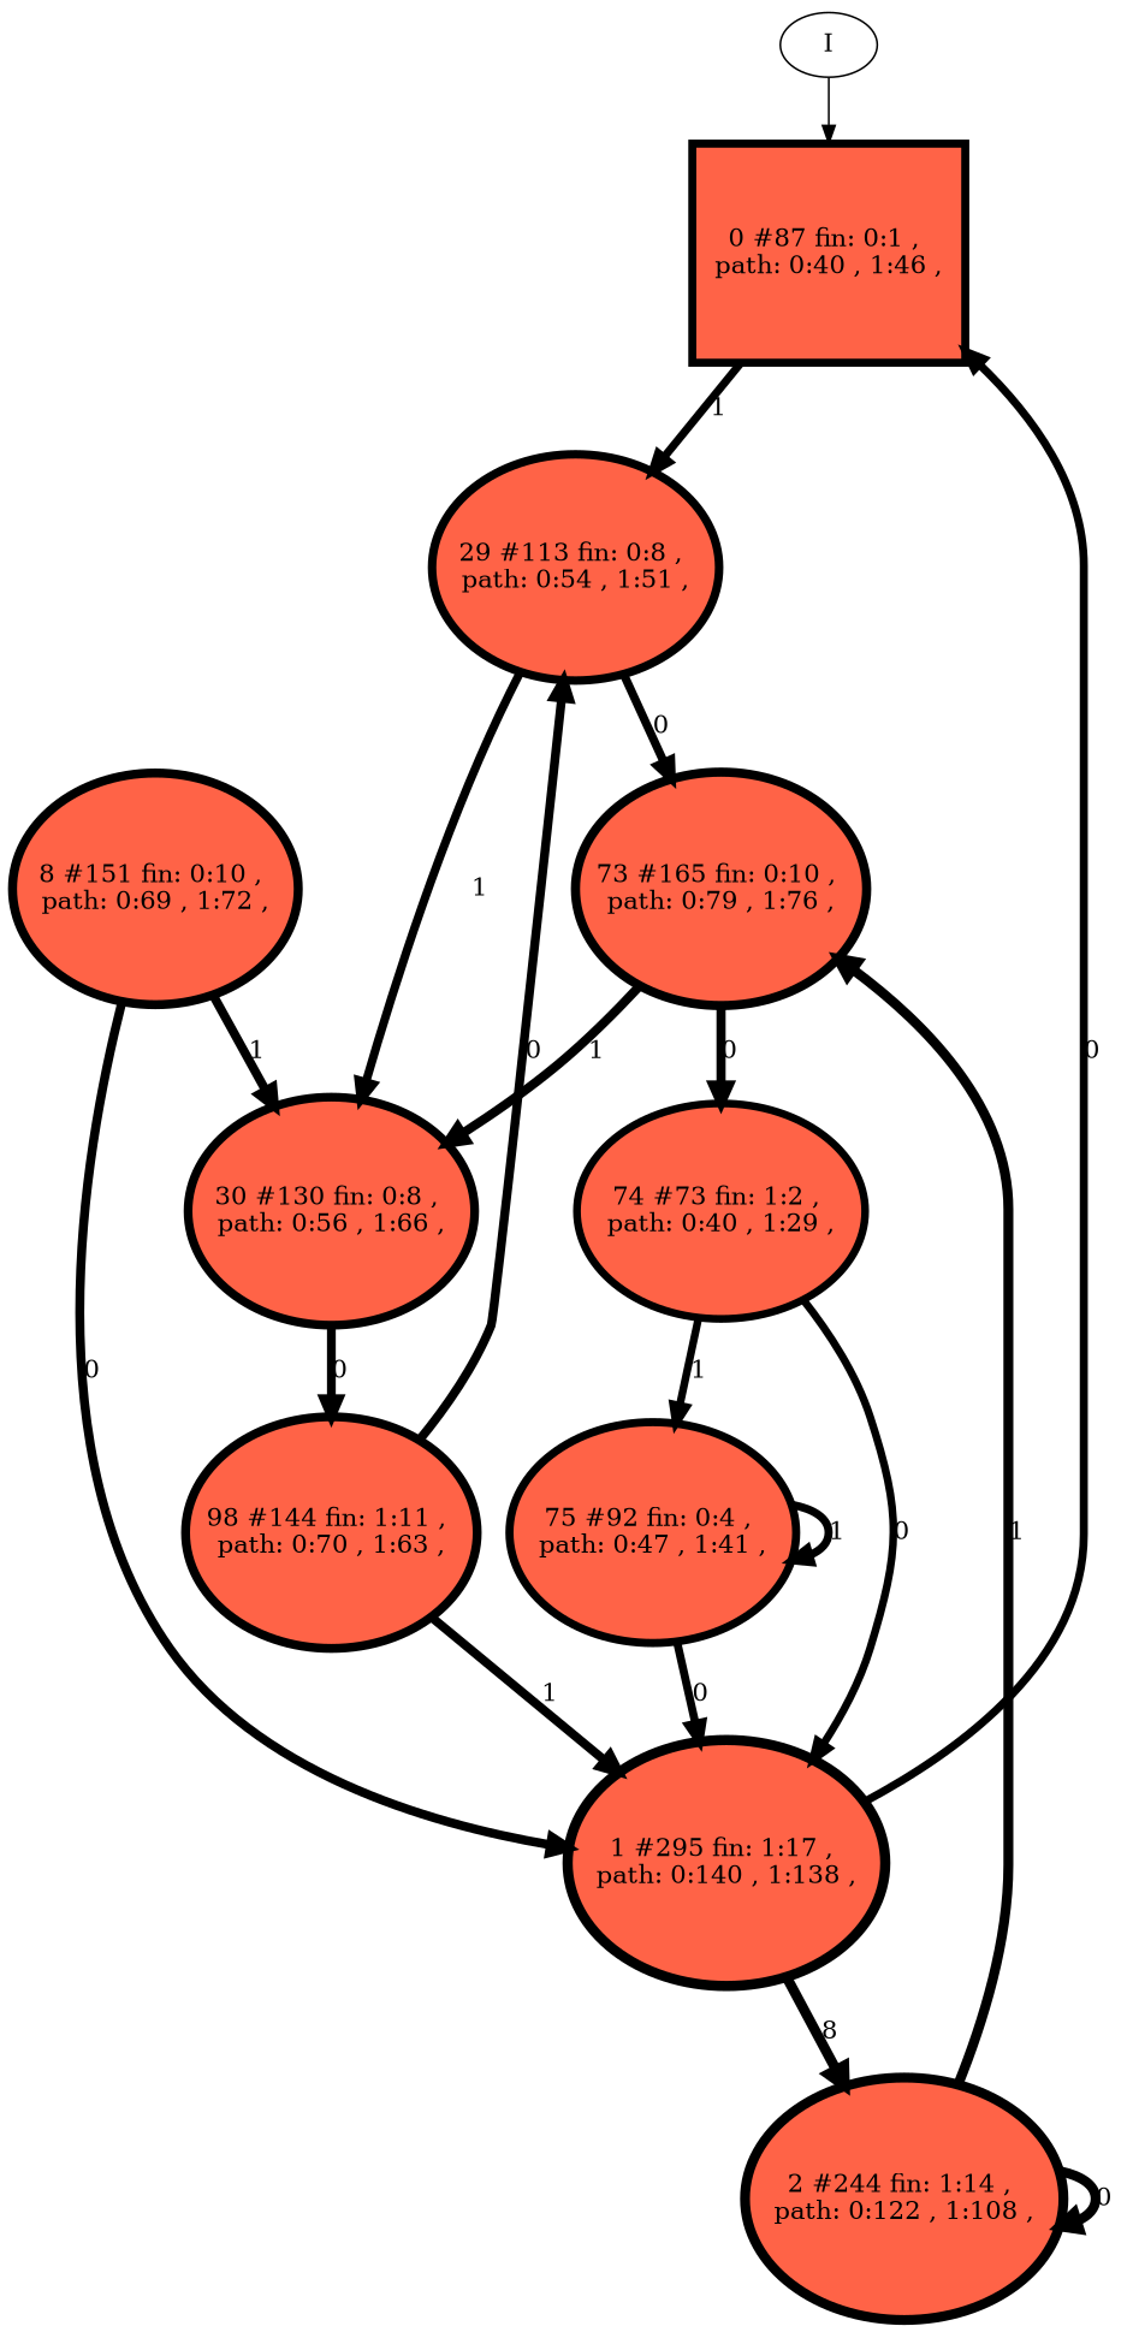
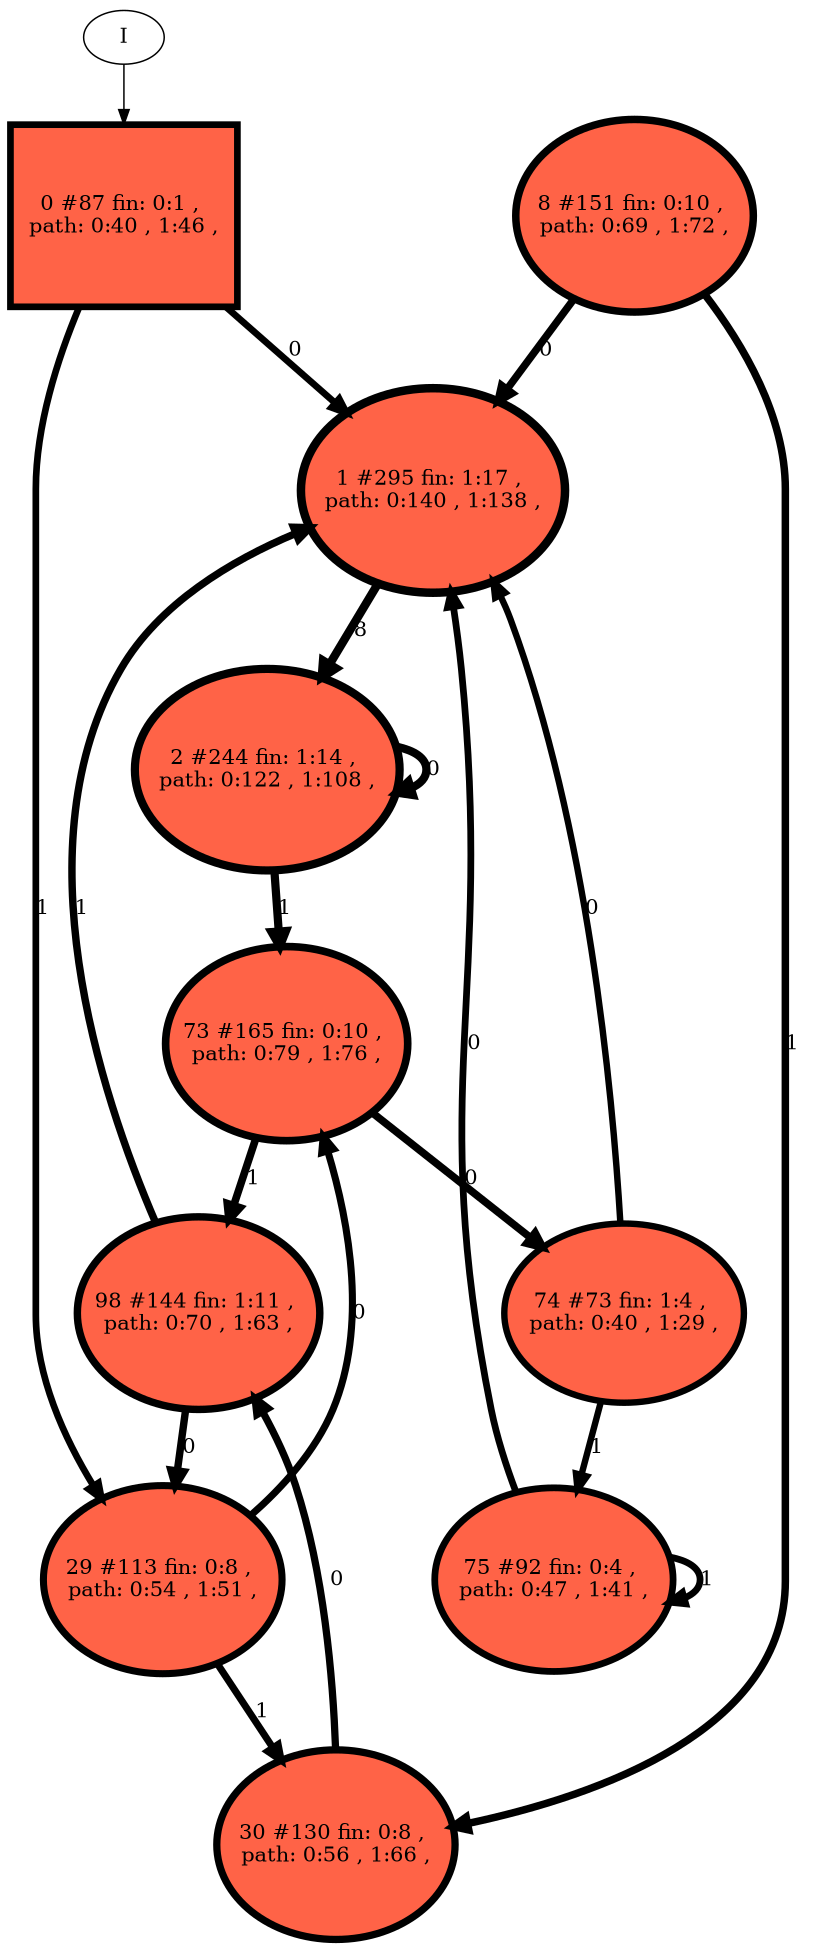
  digraph {
    node [fillcolor=tomato style=filled]
    edge [penwidth=4.47734]
    n1 [height=1.70062 label="0 #87 fin: 0:1 , \n path: 0:40 , 1:46 , " penwidth=4.47734 shape=box width=1.70062]
    n2 [height=1.90067 label="1 #295 fin: 1:17 , \n path: 0:140 , 1:138 , " penwidth=5.69036 width=1.90067]
    n3 [height=1.7468 label="29 #113 fin: 0:8 , \n path: 0:54 , 1:51 , " penwidth=4.7362 width=1.7468]
    n4 [height=1.872 label="2 #244 fin: 1:14 , \n path: 0:122 , 1:108 , " penwidth=5.50126 width=1.872]
    n5 [height=1.81025 label="73 #165 fin: 0:10 , \n path: 0:79 , 1:76 , " penwidth=5.11199 width=1.81025]
    n6 [height=1.77074 label="30 #130 fin: 0:8 , \n path: 0:56 , 1:66 , " penwidth=4.8752 width=1.77074]
    I [fillcolor="" style=""]
    n8 [height=1.79573 label="8 #151 fin: 0:10 , \n path: 0:69 , 1:72 , " penwidth=5.02388 width=1.79573]
-   n9 [height=1.66847 label="74 #73 fin: 1:2 , \n path: 0:40 , 1:29 , " penwidth=4.30407 width=1.66847]
+   n9 [height=1.66847 label="74 #73 fin: 1:4 , \n path: 0:40 , 1:29 , " penwidth=4.30407 width=1.66847]
    n10 [height=1.78787 label="98 #144 fin: 1:11 , \n path: 0:70 , 1:63 , " penwidth=4.97673 width=1.78787]
    n11 [height=1.71066 label="75 #92 fin: 0:4 , \n path: 0:47 , 1:41 , " penwidth=4.5326 width=1.71066]
-   n2 -> n1 [label="0 "]
+   n1 -> n2 [label="0 "]
    n1 -> n3 [label="1 "]
    n2 -> n4 [label="8 " penwidth=5.69036]
    n3 -> n5 [label="0 " penwidth=4.7362]
    n3 -> n6 [label="1 " penwidth=4.7362]
    n4 -> n4 [label="0 " penwidth=5.50126]
    n4 -> n5 [label="1 " penwidth=5.50126]
    n5 -> n9 [label="0 " penwidth=5.11199]
-   n5 -> n6 [label="1 " penwidth=5.11199]
+   n5 -> n10 [label="1 " penwidth=5.11199]
    n6 -> n10 [label="0 " penwidth=4.8752]
    I -> n1 [penwidth=""]
    n8 -> n2 [label="0 " penwidth=5.02388]
    n8 -> n6 [label="1 " penwidth=5.02388]
    n9 -> n2 [label="0 " penwidth=4.30407]
    n9 -> n11 [label="1 " penwidth=4.30407]
    n10 -> n2 [label="1 " penwidth=4.97673]
    n10 -> n3 [label="0 " penwidth=4.97673]
    n11 -> n2 [label="0 " penwidth=4.5326]
    n11 -> n11 [label="1 " penwidth=4.5326]
  }
